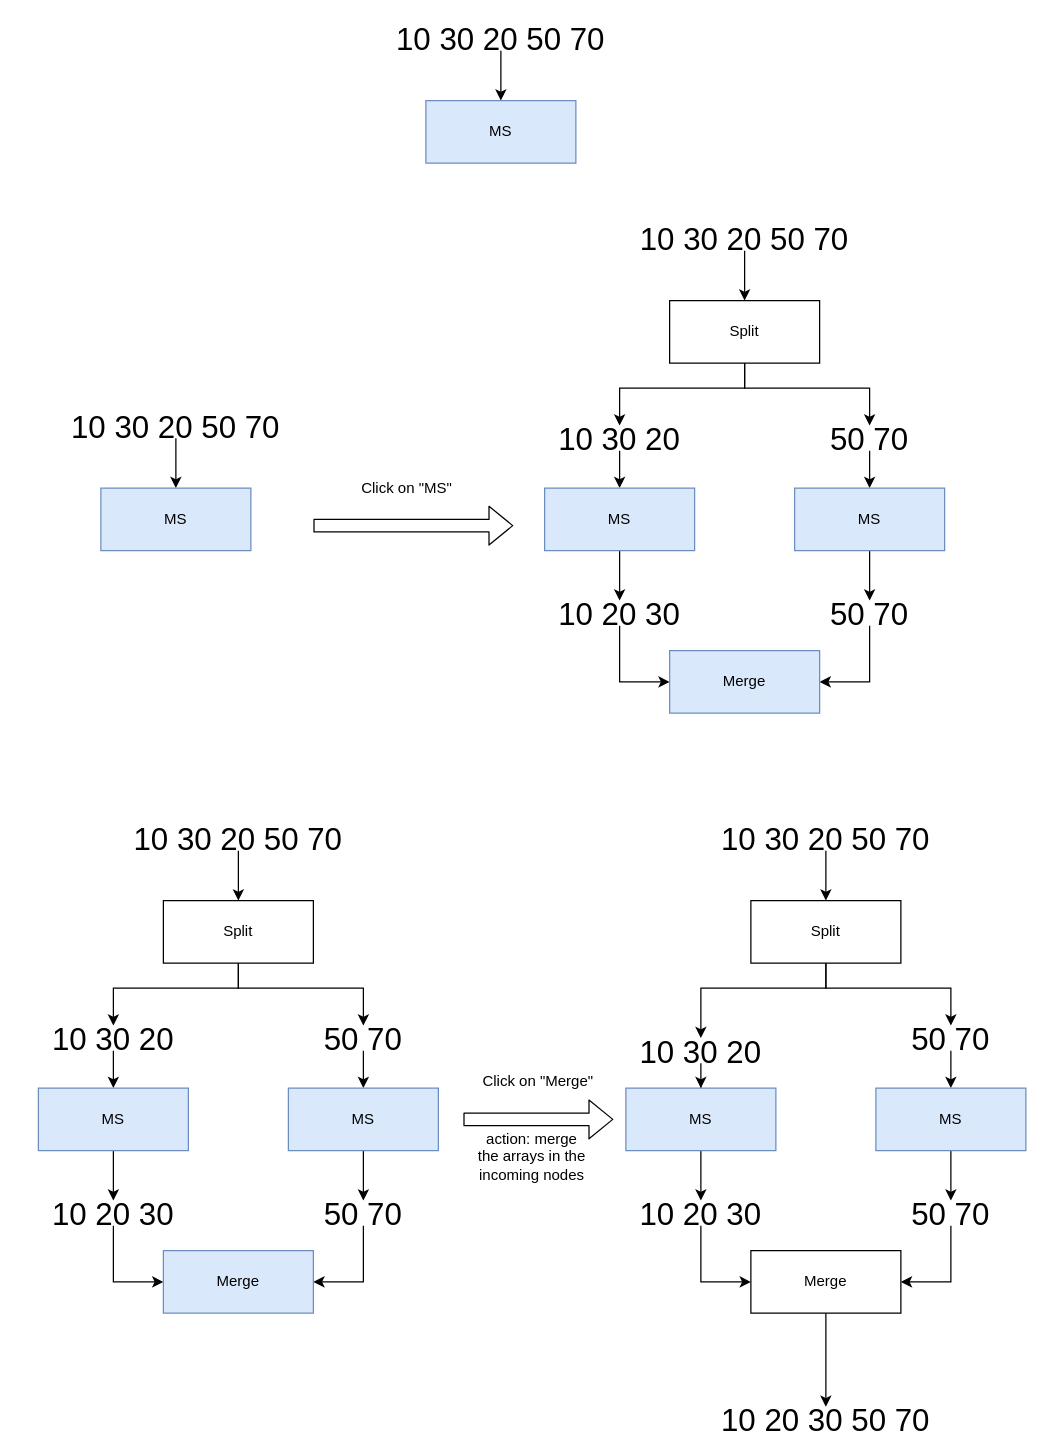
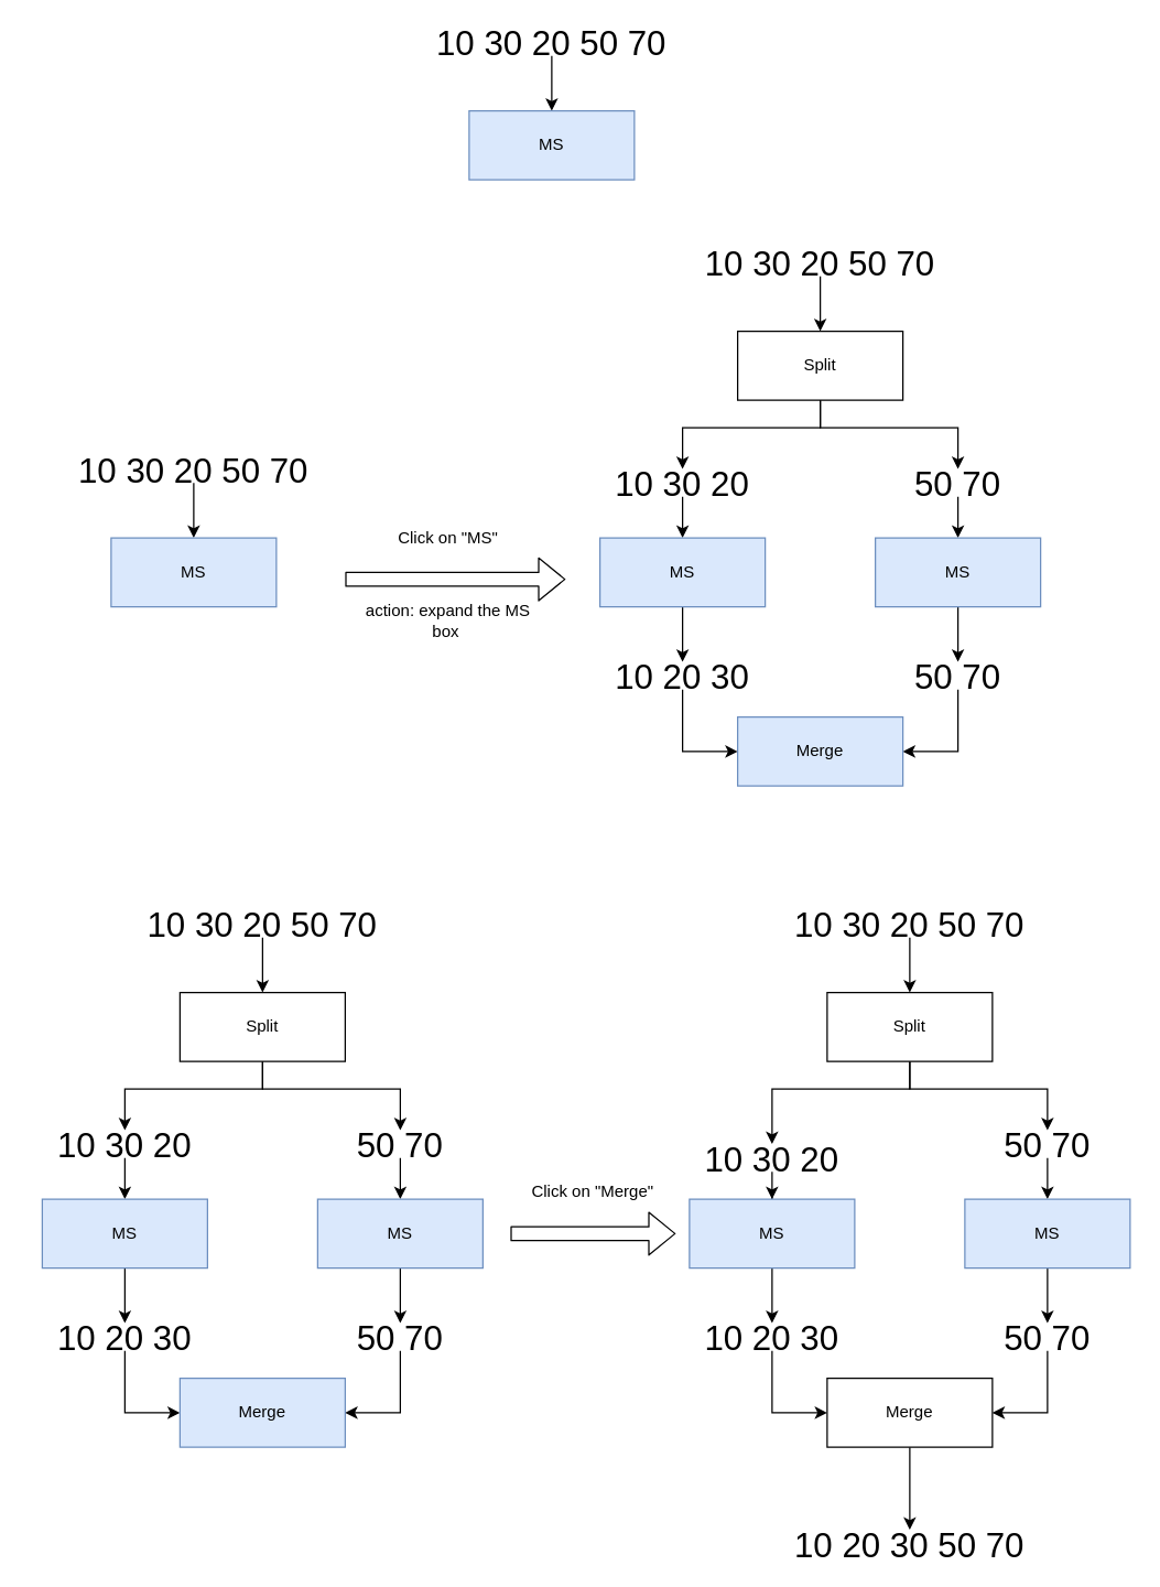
  <mxCell id="0" />
  <mxCell id="1" parent="0" />
  <mxCell id="2" value="" style="edgeStyle=orthogonalEdgeStyle;rounded=0;orthogonalLoop=1;jettySize=auto;html=1;" edge="1" parent="1" source="3" target="4"><mxGeometry relative="1" as="geometry" /></mxCell>
  <mxCell id="3" value="&lt;font style=&quot;font-size: 25px&quot;&gt;10 30 20 50 70&lt;/font&gt;" style="text;html=1;strokeColor=none;fillColor=none;align=center;verticalAlign=middle;whiteSpace=wrap;rounded=0;" vertex="1" parent="1"><mxGeometry x="280" y="20" width="240" height="20" as="geometry" /></mxCell>
  <mxCell id="4" value="MS" style="rounded=0;whiteSpace=wrap;html=1;fillColor=#dae8fc;strokeColor=#6c8ebf;" vertex="1" parent="1"><mxGeometry x="340" y="80" width="120" height="50" as="geometry" /></mxCell>
  <mxCell id="5" value="" style="edgeStyle=orthogonalEdgeStyle;rounded=0;orthogonalLoop=1;jettySize=auto;html=1;" edge="1" parent="1" source="6" target="8"><mxGeometry relative="1" as="geometry" /></mxCell>
  <mxCell id="6" value="&lt;font style=&quot;font-size: 25px&quot;&gt;10 30 20 50 70&lt;/font&gt;" style="text;html=1;strokeColor=none;fillColor=none;align=center;verticalAlign=middle;whiteSpace=wrap;rounded=0;" vertex="1" parent="1"><mxGeometry x="475" y="180" width="240" height="20" as="geometry" /></mxCell>
  <mxCell id="7" value="" style="edgeStyle=orthogonalEdgeStyle;rounded=0;orthogonalLoop=1;jettySize=auto;html=1;" edge="1" parent="1" source="8" target="11"><mxGeometry relative="1" as="geometry"><Array as="points"><mxPoint x="595" y="310" /><mxPoint x="495" y="310" /></Array></mxGeometry></mxCell>
  <mxCell id="8" value="Split" style="rounded=0;whiteSpace=wrap;html=1;" vertex="1" parent="1"><mxGeometry x="535" y="240" width="120" height="50" as="geometry" /></mxCell>
  <mxCell id="9" value="" style="edgeStyle=orthogonalEdgeStyle;rounded=0;orthogonalLoop=1;jettySize=auto;html=1;exitX=0.5;exitY=1;exitDx=0;exitDy=0;" edge="1" parent="1" source="8" target="13"><mxGeometry relative="1" as="geometry"><mxPoint x="695" y="330" as="sourcePoint" /><Array as="points"><mxPoint x="595" y="310" /><mxPoint x="695" y="310" /></Array></mxGeometry></mxCell>
  <mxCell id="10" value="" style="edgeStyle=orthogonalEdgeStyle;rounded=0;orthogonalLoop=1;jettySize=auto;html=1;" edge="1" parent="1" source="11" target="15"><mxGeometry relative="1" as="geometry" /></mxCell>
  <mxCell id="11" value="&lt;font style=&quot;font-size: 25px&quot;&gt;10 30 20&lt;/font&gt;" style="text;html=1;strokeColor=none;fillColor=none;align=center;verticalAlign=middle;whiteSpace=wrap;rounded=0;" vertex="1" parent="1"><mxGeometry x="395" y="340" width="200" height="20" as="geometry" /></mxCell>
  <mxCell id="12" value="" style="edgeStyle=orthogonalEdgeStyle;rounded=0;orthogonalLoop=1;jettySize=auto;html=1;" edge="1" parent="1" source="13" target="17"><mxGeometry relative="1" as="geometry" /></mxCell>
  <mxCell id="13" value="&lt;font style=&quot;font-size: 25px&quot;&gt;50 70&lt;/font&gt;" style="text;html=1;strokeColor=none;fillColor=none;align=center;verticalAlign=middle;whiteSpace=wrap;rounded=0;" vertex="1" parent="1"><mxGeometry x="645" y="340" width="100" height="20" as="geometry" /></mxCell>
  <mxCell id="14" value="" style="edgeStyle=orthogonalEdgeStyle;rounded=0;orthogonalLoop=1;jettySize=auto;html=1;" edge="1" parent="1" source="15" target="19"><mxGeometry relative="1" as="geometry" /></mxCell>
  <mxCell id="15" value="MS" style="rounded=0;whiteSpace=wrap;html=1;fillColor=#dae8fc;strokeColor=#6c8ebf;" vertex="1" parent="1"><mxGeometry x="435" y="390" width="120" height="50" as="geometry" /></mxCell>
  <mxCell id="16" value="" style="edgeStyle=orthogonalEdgeStyle;rounded=0;orthogonalLoop=1;jettySize=auto;html=1;" edge="1" parent="1" source="17" target="21"><mxGeometry relative="1" as="geometry" /></mxCell>
  <mxCell id="17" value="MS" style="rounded=0;whiteSpace=wrap;html=1;fillColor=#dae8fc;strokeColor=#6c8ebf;" vertex="1" parent="1"><mxGeometry x="635" y="390" width="120" height="50" as="geometry" /></mxCell>
  <mxCell id="18" style="edgeStyle=orthogonalEdgeStyle;rounded=0;orthogonalLoop=1;jettySize=auto;html=1;entryX=0;entryY=0.5;entryDx=0;entryDy=0;" edge="1" parent="1" source="19" target="22"><mxGeometry relative="1" as="geometry" /></mxCell>
  <mxCell id="19" value="&lt;font style=&quot;font-size: 25px&quot;&gt;10 20 30&lt;/font&gt;" style="text;html=1;strokeColor=none;fillColor=none;align=center;verticalAlign=middle;whiteSpace=wrap;rounded=0;" vertex="1" parent="1"><mxGeometry x="395" y="480" width="200" height="20" as="geometry" /></mxCell>
  <mxCell id="20" style="edgeStyle=orthogonalEdgeStyle;rounded=0;orthogonalLoop=1;jettySize=auto;html=1;entryX=1;entryY=0.5;entryDx=0;entryDy=0;" edge="1" parent="1" source="21" target="22"><mxGeometry relative="1" as="geometry" /></mxCell>
  <mxCell id="21" value="&lt;font style=&quot;font-size: 25px&quot;&gt;50 70&lt;/font&gt;" style="text;html=1;strokeColor=none;fillColor=none;align=center;verticalAlign=middle;whiteSpace=wrap;rounded=0;" vertex="1" parent="1"><mxGeometry x="645" y="480" width="100" height="20" as="geometry" /></mxCell>
  <mxCell id="22" value="Merge" style="rounded=0;whiteSpace=wrap;html=1;fillColor=#dae8fc;strokeColor=#6c8ebf;" vertex="1" parent="1"><mxGeometry x="535" y="520" width="120" height="50" as="geometry" /></mxCell>
  <mxCell id="23" value="" style="edgeStyle=orthogonalEdgeStyle;rounded=0;orthogonalLoop=1;jettySize=auto;html=1;" edge="1" parent="1" source="24" target="25"><mxGeometry relative="1" as="geometry" /></mxCell>
  <mxCell id="24" value="&lt;font style=&quot;font-size: 25px&quot;&gt;10 30 20 50 70&lt;/font&gt;" style="text;html=1;strokeColor=none;fillColor=none;align=center;verticalAlign=middle;whiteSpace=wrap;rounded=0;" vertex="1" parent="1"><mxGeometry x="20" y="330" width="240" height="20" as="geometry" /></mxCell>
  <mxCell id="25" value="MS" style="rounded=0;whiteSpace=wrap;html=1;fillColor=#dae8fc;strokeColor=#6c8ebf;" vertex="1" parent="1"><mxGeometry x="80" y="390" width="120" height="50" as="geometry" /></mxCell>
  <mxCell id="26" value="" style="shape=flexArrow;endArrow=classic;html=1;" edge="1" parent="1"><mxGeometry width="50" height="50" relative="1" as="geometry"><mxPoint x="250" y="420" as="sourcePoint" /><mxPoint x="410" y="420" as="targetPoint" /></mxGeometry></mxCell>
  <mxCell id="27" value="Click on &quot;MS&quot;" style="text;html=1;strokeColor=none;fillColor=none;align=center;verticalAlign=middle;whiteSpace=wrap;rounded=0;" vertex="1" parent="1"><mxGeometry x="260" y="380" width="130" height="20" as="geometry" /></mxCell>
+ <mxCell id="28" value="action: expand the MS box&amp;nbsp;" style="text;html=1;strokeColor=none;fillColor=none;align=center;verticalAlign=middle;whiteSpace=wrap;rounded=0;" vertex="1" parent="1"><mxGeometry x="260" y="440" width="130" height="20" as="geometry" /></mxCell>
  <mxCell id="29" value="" style="edgeStyle=orthogonalEdgeStyle;rounded=0;orthogonalLoop=1;jettySize=auto;html=1;" edge="1" parent="1" source="30" target="32"><mxGeometry relative="1" as="geometry" /></mxCell>
  <mxCell id="30" value="&lt;font style=&quot;font-size: 25px&quot;&gt;10 30 20 50 70&lt;/font&gt;" style="text;html=1;strokeColor=none;fillColor=none;align=center;verticalAlign=middle;whiteSpace=wrap;rounded=0;" vertex="1" parent="1"><mxGeometry x="70" y="660" width="240" height="20" as="geometry" /></mxCell>
  <mxCell id="31" value="" style="edgeStyle=orthogonalEdgeStyle;rounded=0;orthogonalLoop=1;jettySize=auto;html=1;" edge="1" parent="1" source="32" target="35"><mxGeometry relative="1" as="geometry"><Array as="points"><mxPoint x="190" y="790" /><mxPoint x="90" y="790" /></Array></mxGeometry></mxCell>
  <mxCell id="32" value="Split" style="rounded=0;whiteSpace=wrap;html=1;" vertex="1" parent="1"><mxGeometry x="130" y="720" width="120" height="50" as="geometry" /></mxCell>
  <mxCell id="33" value="" style="edgeStyle=orthogonalEdgeStyle;rounded=0;orthogonalLoop=1;jettySize=auto;html=1;exitX=0.5;exitY=1;exitDx=0;exitDy=0;" edge="1" parent="1" source="32" target="37"><mxGeometry relative="1" as="geometry"><mxPoint x="290" y="810" as="sourcePoint" /><Array as="points"><mxPoint x="190" y="790" /><mxPoint x="290" y="790" /></Array></mxGeometry></mxCell>
  <mxCell id="34" value="" style="edgeStyle=orthogonalEdgeStyle;rounded=0;orthogonalLoop=1;jettySize=auto;html=1;" edge="1" parent="1" source="35" target="39"><mxGeometry relative="1" as="geometry" /></mxCell>
  <mxCell id="35" value="&lt;font style=&quot;font-size: 25px&quot;&gt;10 30 20&lt;/font&gt;" style="text;html=1;strokeColor=none;fillColor=none;align=center;verticalAlign=middle;whiteSpace=wrap;rounded=0;" vertex="1" parent="1"><mxGeometry x="35" y="820" width="110" height="20" as="geometry" /></mxCell>
  <mxCell id="36" value="" style="edgeStyle=orthogonalEdgeStyle;rounded=0;orthogonalLoop=1;jettySize=auto;html=1;" edge="1" parent="1" source="37" target="41"><mxGeometry relative="1" as="geometry" /></mxCell>
  <mxCell id="37" value="&lt;font style=&quot;font-size: 25px&quot;&gt;50 70&lt;/font&gt;" style="text;html=1;strokeColor=none;fillColor=none;align=center;verticalAlign=middle;whiteSpace=wrap;rounded=0;" vertex="1" parent="1"><mxGeometry x="240" y="820" width="100" height="20" as="geometry" /></mxCell>
  <mxCell id="38" value="" style="edgeStyle=orthogonalEdgeStyle;rounded=0;orthogonalLoop=1;jettySize=auto;html=1;" edge="1" parent="1" source="39" target="43"><mxGeometry relative="1" as="geometry" /></mxCell>
  <mxCell id="39" value="MS" style="rounded=0;whiteSpace=wrap;html=1;fillColor=#dae8fc;strokeColor=#6c8ebf;" vertex="1" parent="1"><mxGeometry x="30" y="870" width="120" height="50" as="geometry" /></mxCell>
  <mxCell id="40" value="" style="edgeStyle=orthogonalEdgeStyle;rounded=0;orthogonalLoop=1;jettySize=auto;html=1;" edge="1" parent="1" source="41" target="45"><mxGeometry relative="1" as="geometry" /></mxCell>
  <mxCell id="41" value="MS" style="rounded=0;whiteSpace=wrap;html=1;fillColor=#dae8fc;strokeColor=#6c8ebf;" vertex="1" parent="1"><mxGeometry x="230" y="870" width="120" height="50" as="geometry" /></mxCell>
  <mxCell id="42" style="edgeStyle=orthogonalEdgeStyle;rounded=0;orthogonalLoop=1;jettySize=auto;html=1;entryX=0;entryY=0.5;entryDx=0;entryDy=0;" edge="1" parent="1" source="43" target="46"><mxGeometry relative="1" as="geometry" /></mxCell>
  <mxCell id="43" value="&lt;font style=&quot;font-size: 25px&quot;&gt;10 20 30&lt;/font&gt;" style="text;html=1;strokeColor=none;fillColor=none;align=center;verticalAlign=middle;whiteSpace=wrap;rounded=0;" vertex="1" parent="1"><mxGeometry x="35" y="960" width="110" height="20" as="geometry" /></mxCell>
  <mxCell id="44" style="edgeStyle=orthogonalEdgeStyle;rounded=0;orthogonalLoop=1;jettySize=auto;html=1;entryX=1;entryY=0.5;entryDx=0;entryDy=0;" edge="1" parent="1" source="45" target="46"><mxGeometry relative="1" as="geometry" /></mxCell>
  <mxCell id="45" value="&lt;font style=&quot;font-size: 25px&quot;&gt;50 70&lt;/font&gt;" style="text;html=1;strokeColor=none;fillColor=none;align=center;verticalAlign=middle;whiteSpace=wrap;rounded=0;" vertex="1" parent="1"><mxGeometry x="240" y="960" width="100" height="20" as="geometry" /></mxCell>
  <mxCell id="46" value="Merge" style="rounded=0;whiteSpace=wrap;html=1;fillColor=#dae8fc;strokeColor=#6c8ebf;" vertex="1" parent="1"><mxGeometry x="130" y="1000" width="120" height="50" as="geometry" /></mxCell>
  <mxCell id="47" value="" style="shape=flexArrow;endArrow=classic;html=1;" edge="1" parent="1"><mxGeometry width="50" height="50" relative="1" as="geometry"><mxPoint x="370" y="895" as="sourcePoint" /><mxPoint x="490" y="895" as="targetPoint" /></mxGeometry></mxCell>
  <mxCell id="48" value="Click on &quot;Merge&quot;" style="text;html=1;strokeColor=none;fillColor=none;align=center;verticalAlign=middle;whiteSpace=wrap;rounded=0;" vertex="1" parent="1"><mxGeometry x="380" y="855" width="100" height="20" as="geometry" /></mxCell>
- <mxCell id="49" value="action: merge the arrays in the incoming nodes" style="text;html=1;strokeColor=none;fillColor=none;align=center;verticalAlign=middle;whiteSpace=wrap;rounded=0;" vertex="1" parent="1"><mxGeometry x="380" y="915" width="90" height="20" as="geometry" /></mxCell>
  <mxCell id="50" value="" style="edgeStyle=orthogonalEdgeStyle;rounded=0;orthogonalLoop=1;jettySize=auto;html=1;" edge="1" parent="1" source="51" target="53"><mxGeometry relative="1" as="geometry" /></mxCell>
  <mxCell id="51" value="&lt;font style=&quot;font-size: 25px&quot;&gt;10 30 20 50 70&lt;/font&gt;" style="text;html=1;strokeColor=none;fillColor=none;align=center;verticalAlign=middle;whiteSpace=wrap;rounded=0;" vertex="1" parent="1"><mxGeometry x="540" y="660" width="240" height="20" as="geometry" /></mxCell>
  <mxCell id="52" value="" style="edgeStyle=orthogonalEdgeStyle;rounded=0;orthogonalLoop=1;jettySize=auto;html=1;" edge="1" parent="1" source="53" target="56"><mxGeometry relative="1" as="geometry"><Array as="points"><mxPoint x="660" y="790" /><mxPoint x="560" y="790" /></Array></mxGeometry></mxCell>
  <mxCell id="53" value="Split" style="rounded=0;whiteSpace=wrap;html=1;" vertex="1" parent="1"><mxGeometry x="600" y="720" width="120" height="50" as="geometry" /></mxCell>
  <mxCell id="54" value="" style="edgeStyle=orthogonalEdgeStyle;rounded=0;orthogonalLoop=1;jettySize=auto;html=1;exitX=0.5;exitY=1;exitDx=0;exitDy=0;" edge="1" parent="1" source="53" target="58"><mxGeometry relative="1" as="geometry"><mxPoint x="760" y="810" as="sourcePoint" /><Array as="points"><mxPoint x="660" y="790" /><mxPoint x="760" y="790" /></Array></mxGeometry></mxCell>
  <mxCell id="55" value="" style="edgeStyle=orthogonalEdgeStyle;rounded=0;orthogonalLoop=1;jettySize=auto;html=1;" edge="1" parent="1" source="56" target="60"><mxGeometry relative="1" as="geometry" /></mxCell>
  <mxCell id="56" value="&lt;font style=&quot;font-size: 25px&quot;&gt;10 30 20&lt;/font&gt;" style="text;html=1;strokeColor=none;fillColor=none;align=center;verticalAlign=middle;whiteSpace=wrap;rounded=0;" vertex="1" parent="1"><mxGeometry x="505" y="830" width="110" height="20" as="geometry" /></mxCell>
  <mxCell id="57" value="" style="edgeStyle=orthogonalEdgeStyle;rounded=0;orthogonalLoop=1;jettySize=auto;html=1;" edge="1" parent="1" source="58" target="62"><mxGeometry relative="1" as="geometry" /></mxCell>
  <mxCell id="58" value="&lt;font style=&quot;font-size: 25px&quot;&gt;50 70&lt;/font&gt;" style="text;html=1;strokeColor=none;fillColor=none;align=center;verticalAlign=middle;whiteSpace=wrap;rounded=0;" vertex="1" parent="1"><mxGeometry x="710" y="820" width="100" height="20" as="geometry" /></mxCell>
  <mxCell id="59" value="" style="edgeStyle=orthogonalEdgeStyle;rounded=0;orthogonalLoop=1;jettySize=auto;html=1;" edge="1" parent="1" source="60" target="64"><mxGeometry relative="1" as="geometry" /></mxCell>
  <mxCell id="60" value="MS" style="rounded=0;whiteSpace=wrap;html=1;fillColor=#dae8fc;strokeColor=#6c8ebf;" vertex="1" parent="1"><mxGeometry x="500" y="870" width="120" height="50" as="geometry" /></mxCell>
  <mxCell id="61" value="" style="edgeStyle=orthogonalEdgeStyle;rounded=0;orthogonalLoop=1;jettySize=auto;html=1;" edge="1" parent="1" source="62" target="66"><mxGeometry relative="1" as="geometry" /></mxCell>
  <mxCell id="62" value="MS" style="rounded=0;whiteSpace=wrap;html=1;fillColor=#dae8fc;strokeColor=#6c8ebf;" vertex="1" parent="1"><mxGeometry x="700" y="870" width="120" height="50" as="geometry" /></mxCell>
  <mxCell id="63" style="edgeStyle=orthogonalEdgeStyle;rounded=0;orthogonalLoop=1;jettySize=auto;html=1;entryX=0;entryY=0.5;entryDx=0;entryDy=0;" edge="1" parent="1" source="64" target="68"><mxGeometry relative="1" as="geometry" /></mxCell>
  <mxCell id="64" value="&lt;font style=&quot;font-size: 25px&quot;&gt;10 20 30&lt;/font&gt;" style="text;html=1;strokeColor=none;fillColor=none;align=center;verticalAlign=middle;whiteSpace=wrap;rounded=0;" vertex="1" parent="1"><mxGeometry x="510" y="960" width="100" height="20" as="geometry" /></mxCell>
  <mxCell id="65" style="edgeStyle=orthogonalEdgeStyle;rounded=0;orthogonalLoop=1;jettySize=auto;html=1;entryX=1;entryY=0.5;entryDx=0;entryDy=0;" edge="1" parent="1" source="66" target="68"><mxGeometry relative="1" as="geometry" /></mxCell>
  <mxCell id="66" value="&lt;font style=&quot;font-size: 25px&quot;&gt;50 70&lt;/font&gt;" style="text;html=1;strokeColor=none;fillColor=none;align=center;verticalAlign=middle;whiteSpace=wrap;rounded=0;" vertex="1" parent="1"><mxGeometry x="710" y="960" width="100" height="20" as="geometry" /></mxCell>
  <mxCell id="67" value="" style="edgeStyle=orthogonalEdgeStyle;rounded=0;orthogonalLoop=1;jettySize=auto;html=1;" edge="1" parent="1" source="68" target="69"><mxGeometry relative="1" as="geometry" /></mxCell>
  <mxCell id="68" value="Merge" style="rounded=0;whiteSpace=wrap;html=1;" vertex="1" parent="1"><mxGeometry x="600" y="1000" width="120" height="50" as="geometry" /></mxCell>
- <mxCell id="69" value="&lt;font style=&quot;font-size: 25px&quot;&gt;10 20 30 50 70&lt;/font&gt;" style="text;html=1;strokeColor=none;fillColor=none;align=center;verticalAlign=middle;whiteSpace=wrap;rounded=0;" vertex="1" parent="1"><mxGeometry x="560" y="1125" width="200" height="20" as="geometry" /></mxCell>
+ <mxCell id="69" value="&lt;font style=&quot;font-size: 25px&quot;&gt;10 20 30 50 70&lt;/font&gt;" style="text;html=1;strokeColor=none;fillColor=none;align=center;verticalAlign=middle;whiteSpace=wrap;rounded=0;" vertex="1" parent="1"><mxGeometry x="560" y="1110" width="200" height="20" as="geometry" /></mxCell>
